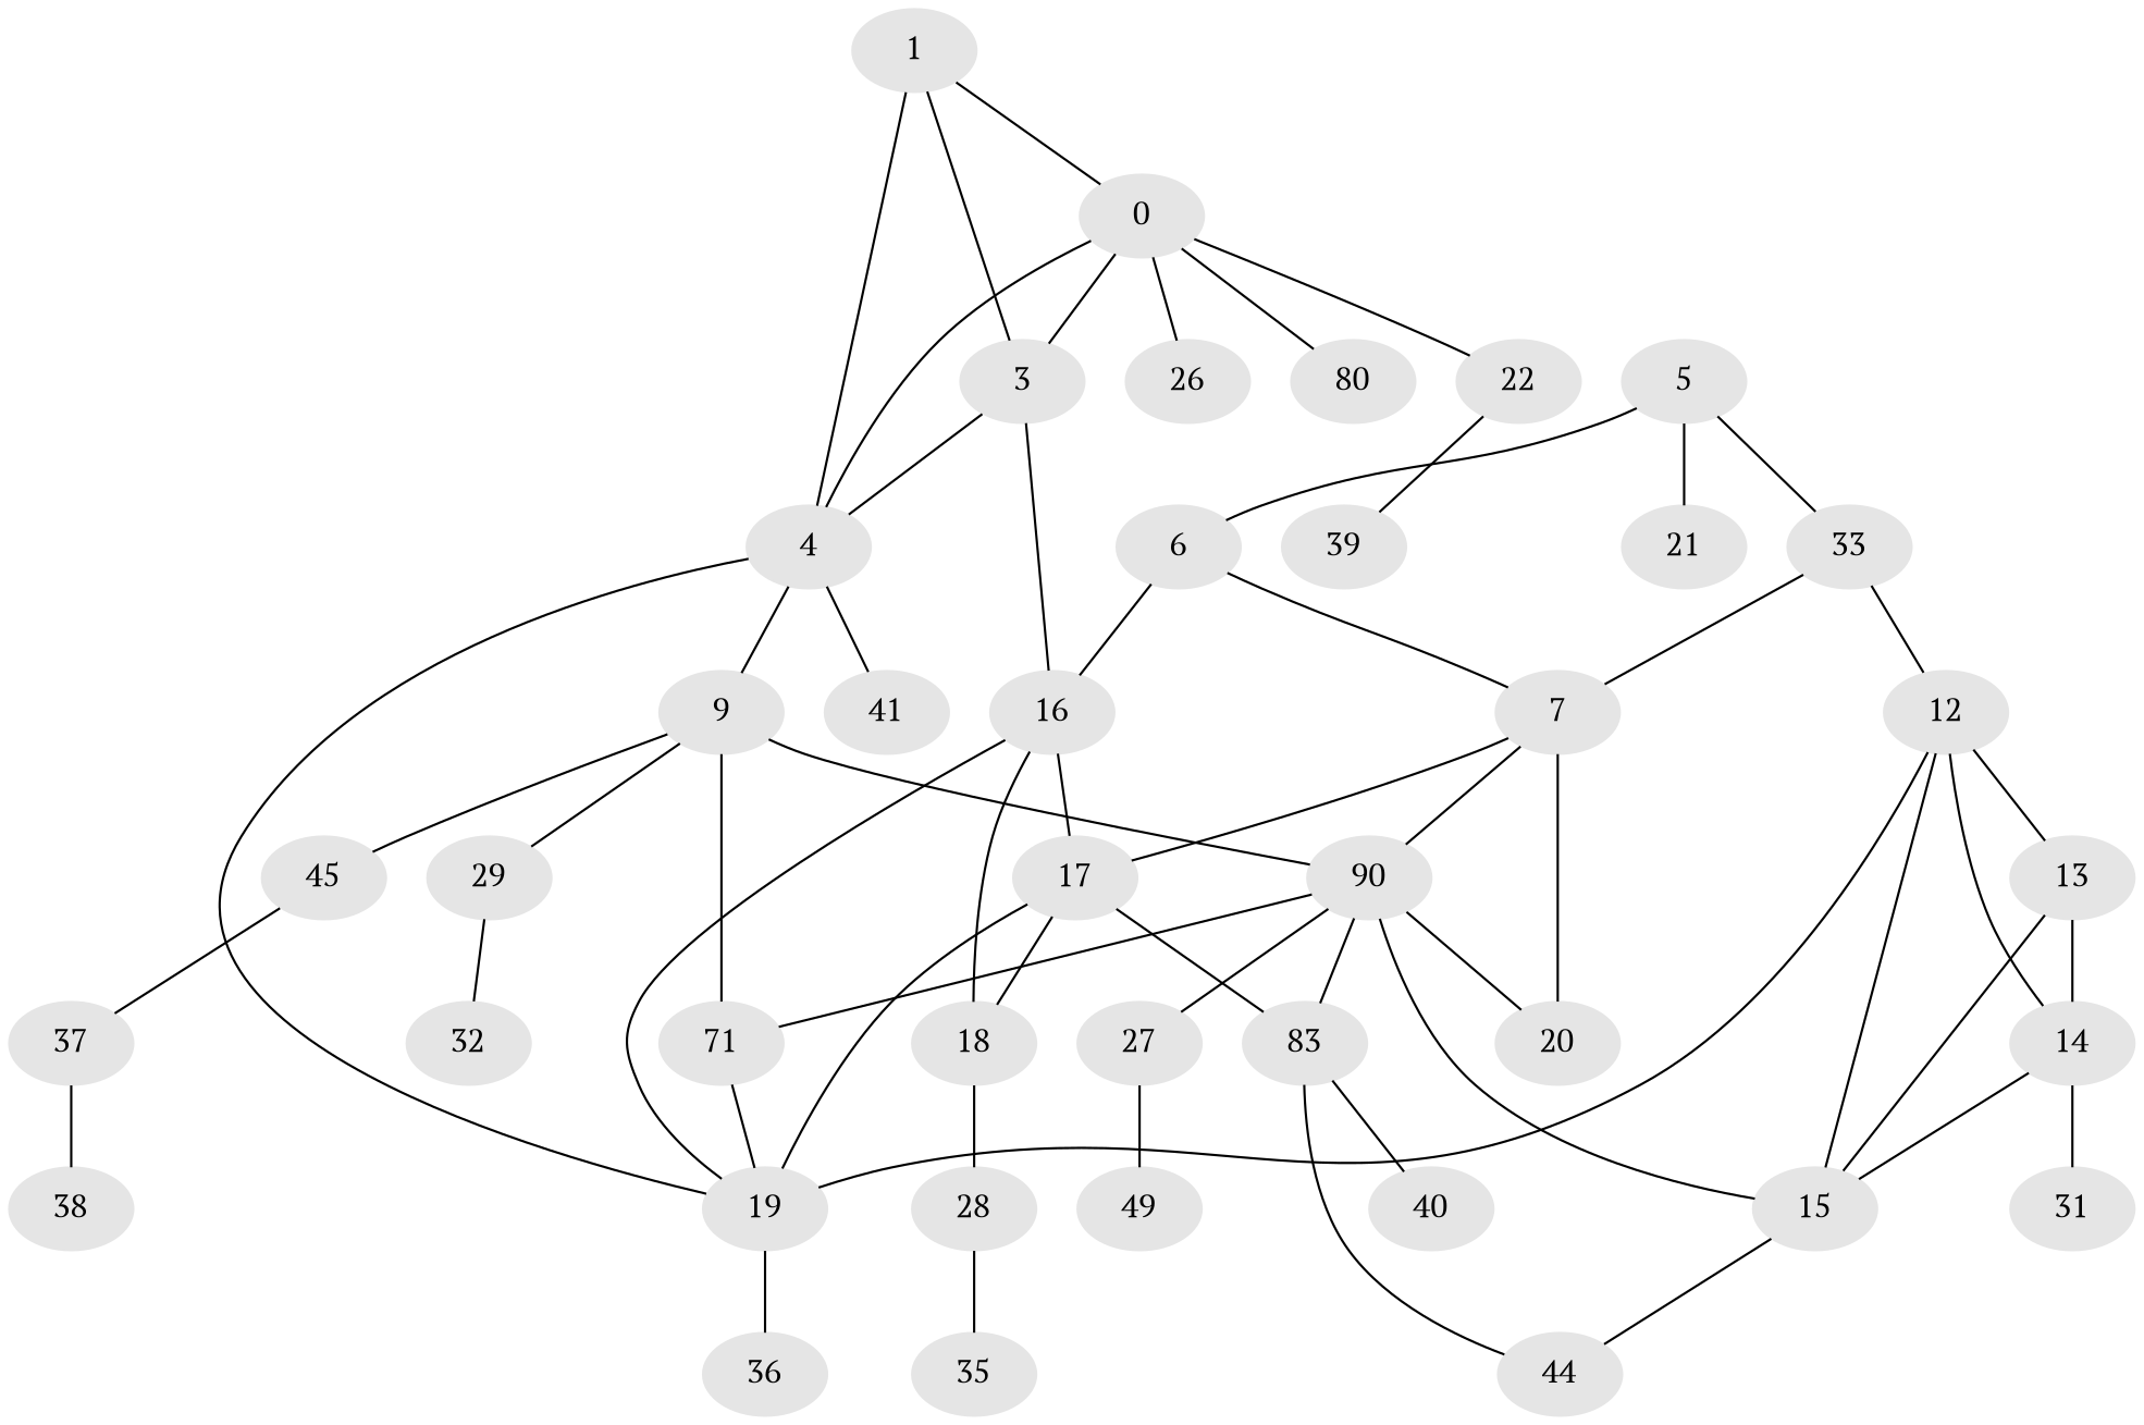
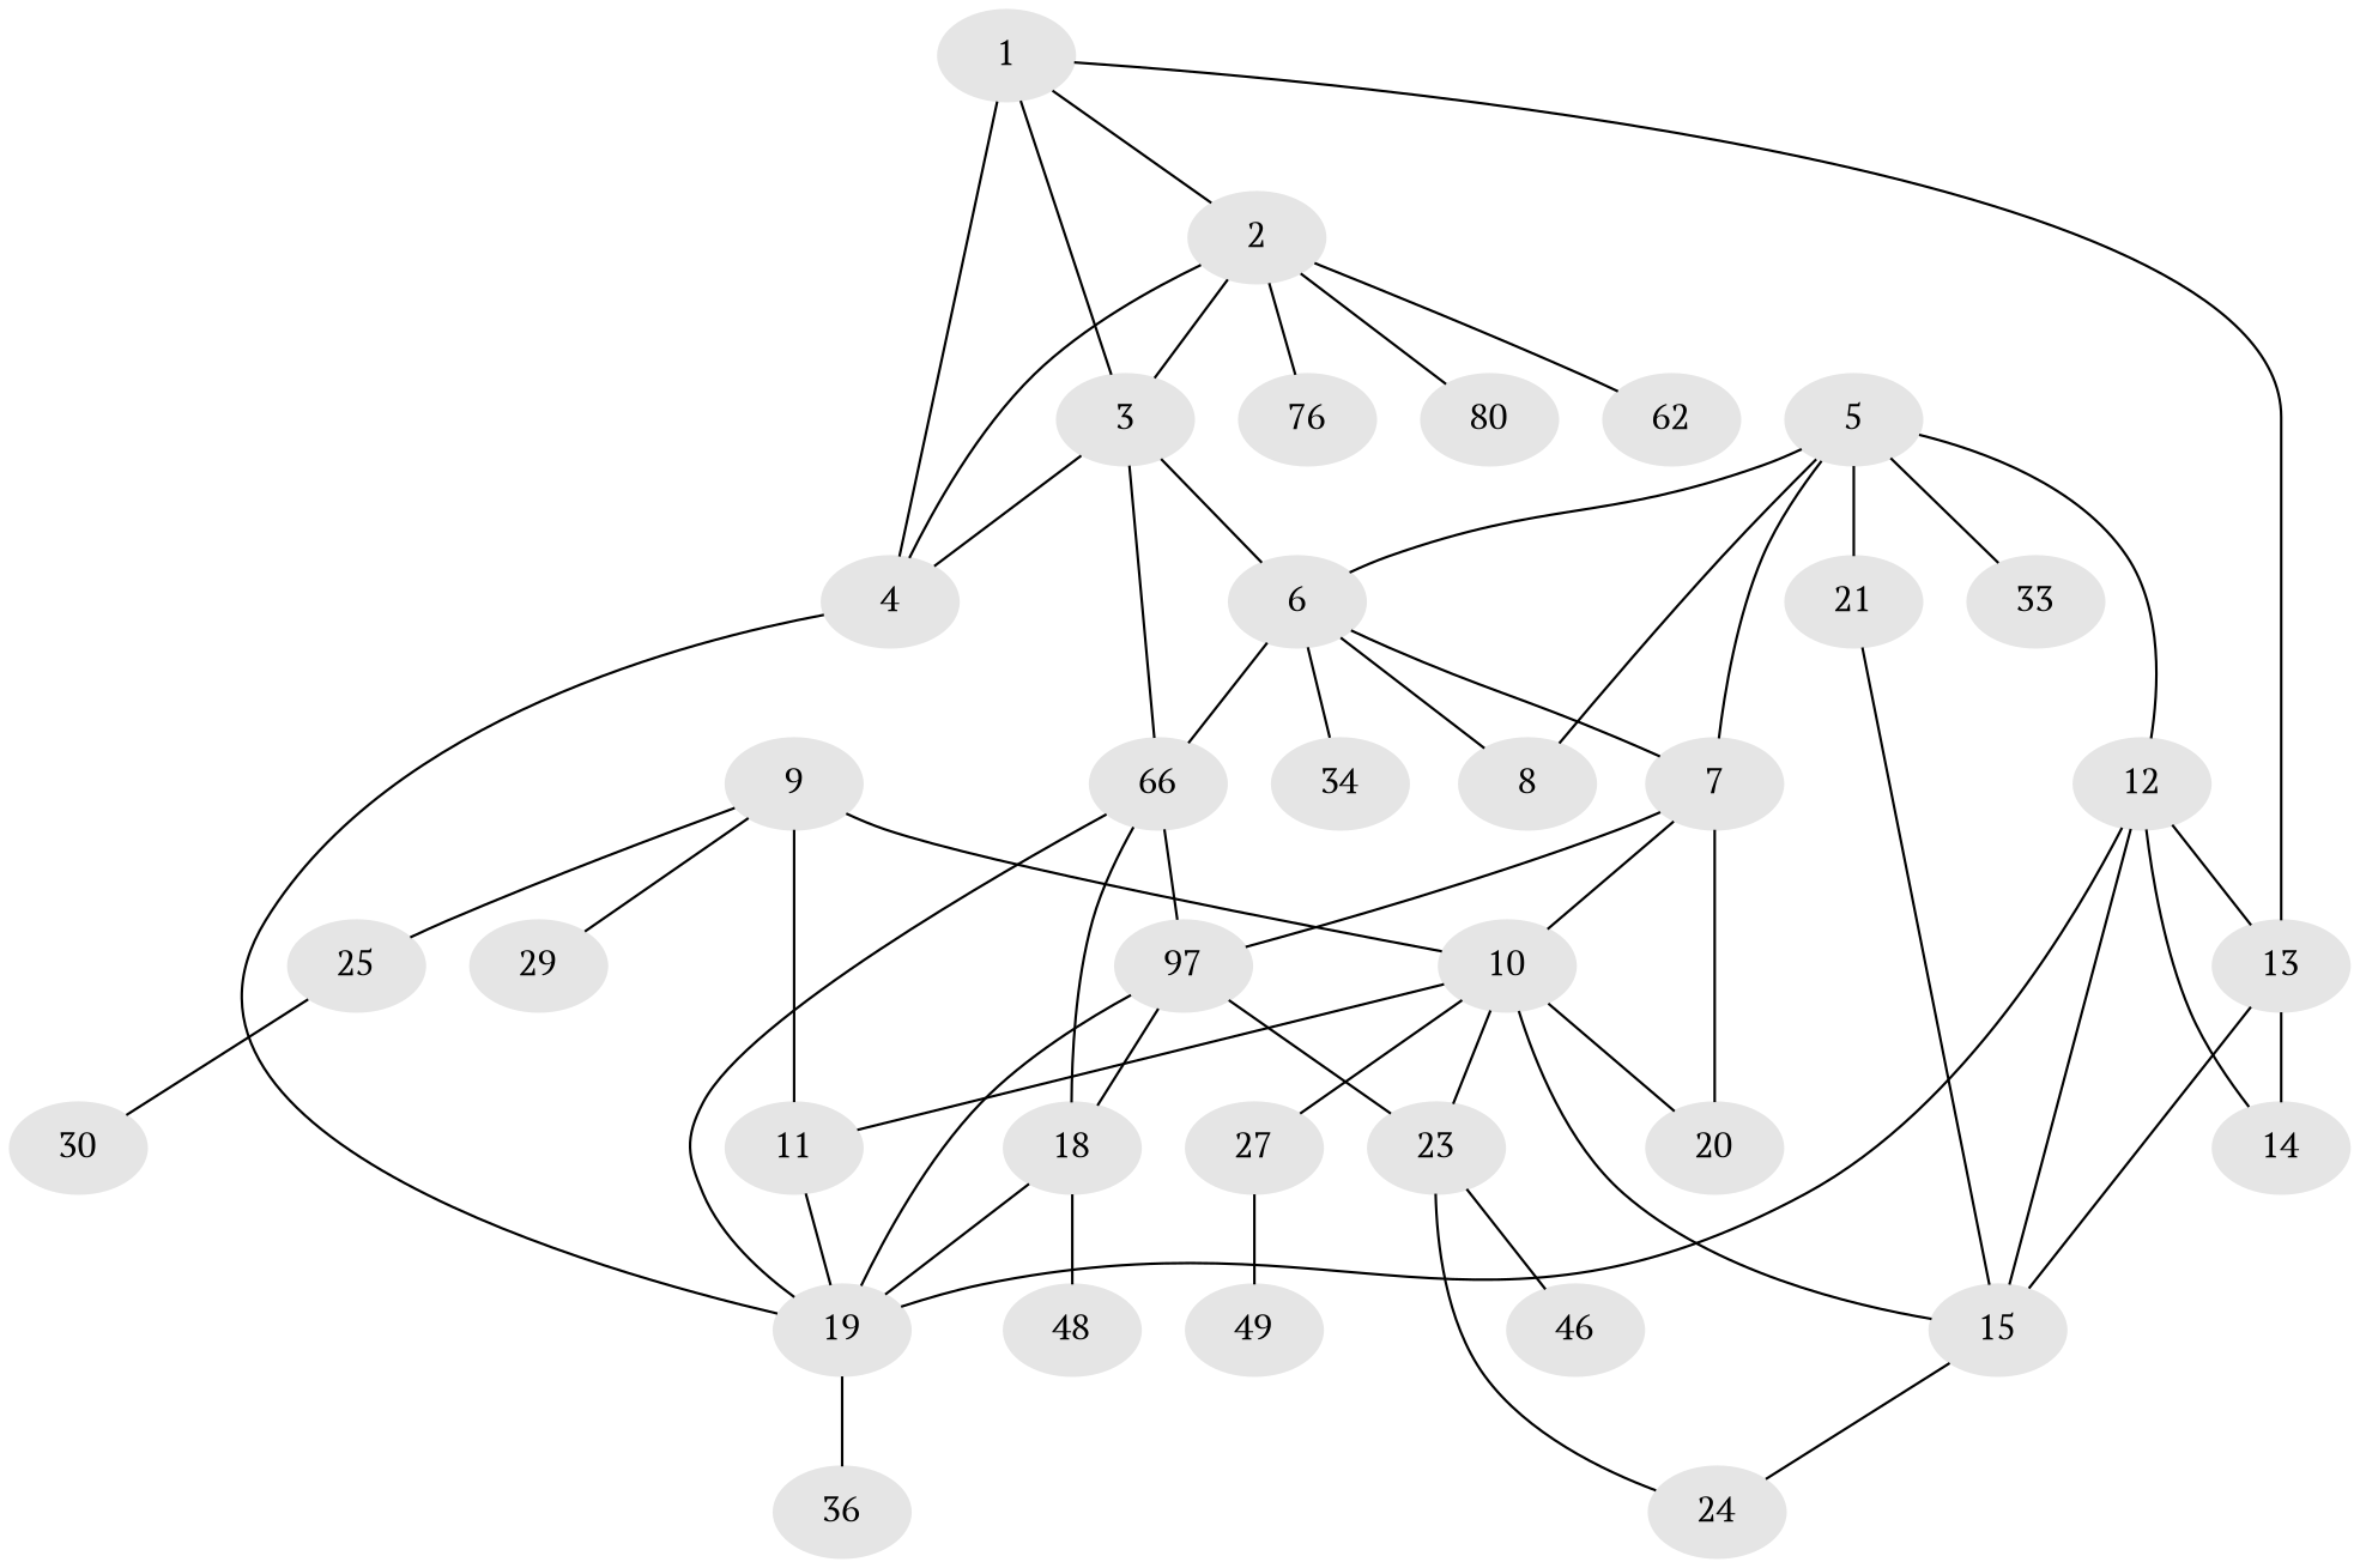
  graph {
    fontname="PT Serif"
    node [color=gray90 fontname="PT Serif" style=filled]
    edge [fontname="PT Serif" weight=1.0]
    1
-   2 [label=0]
+   2
    3
    4
    13
-   22
-   26
+   22 [label=62]
+   26 [label=76]
    n8 [label=80]
    6
-   16
+   16 [label=66]
    9
    19
-   41
    15
    14
-   39
    7
-   17
+   8
+   34
+   17 [label=97]
    18
-   10 [label=90]
-   11 [label=71]
-   25 [label=45]
+   10
+   11
+   25
    29
    36
    5
    12
    21
    33
    20
-   23 [label=83]
+   23
    27
-   37
-   32
-   24 [label=44]
-   40
+   37 [label=30]
+   24
+   40 [label=46]
    n38 [label=49]
-   31
-   28
-   35
-   38
+   28 [label=48]
    1 -- 2
    1 -- 3
    1 -- 4 [weight=3.0]
+   1 -- 13
    2 -- 3
    2 -- 4
    2 -- 22
    2 -- 26
    2 -- n8
    3 -- 4
+   3 -- 6
    3 -- 16
-   4 -- 9
    4 -- 19
-   4 -- 41
    13 -- 15
    13 -- 14
-   22 -- 39
    6 -- 16
    6 -- 7
+   6 -- 8
+   6 -- 34
    16 -- 19
    16 -- 17 [weight=2.0]
    16 -- 18
    9 -- 10 [weight=2.0]
    9 -- 11 [weight=4.0]
    9 -- 25
    9 -- 29
    19 -- 36
    15 -- 24
-   14 -- 15
-   14 -- 31
+   21 -- 15
    7 -- 17
    7 -- 10
    7 -- 20 [weight=3.0]
    17 -- 19
    17 -- 18
    17 -- 23
+   18 -- 19
    18 -- 28
    10 -- 15
    10 -- 11
    10 -- 20 [weight=3.0]
    10 -- 23
    10 -- 27
    11 -- 19
    25 -- 37
-   29 -- 32
    5 -- 6
-   33 -- 7
-   33 -- 12
+   5 -- 7
+   5 -- 8
+   5 -- 12
    5 -- 21 [weight=4.0]
    5 -- 33
    12 -- 13 [weight=2.0]
    12 -- 19
    12 -- 15
    12 -- 14
    23 -- 24
    23 -- 40
    27 -- n38
-   37 -- 38
-   28 -- 35
  }
